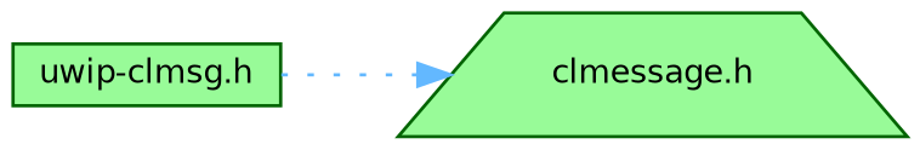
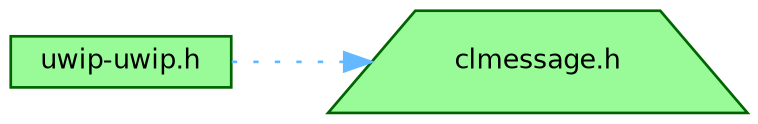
  digraph {
    rankdir=LR
    node [color=darkgreen fillcolor=palegreen fontname=Helvetica fontsize=10 style=filled]
-   n1 [fontcolor=black height=0.2 label="uwip-clmsg.h" shape=box width=0.4]
+   n1 [fontcolor=black height=0.2 label="uwip-uwip.h" shape=box width=0.4]
    n2 [height=0.2 label="clmessage.h" shape=trapezium width=0.4]
    n1 -> n2 [color=steelblue1 fontname=Helvetica fontsize=10 labelfontname=Helvetica labelfontsize=10 style=dotted]
  }
